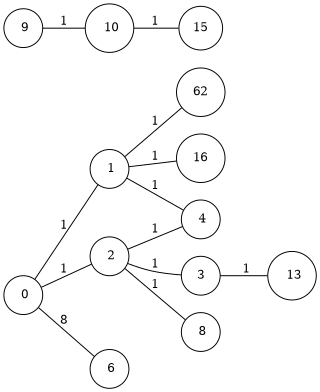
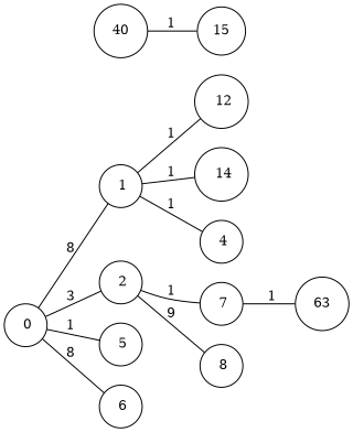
  graph {
    fixedsize="true;"
    rankdir=LR
    node [color=black fontsize=12 hight=.12 shape=circle]
    edge [fontsize=12]
    n1 [label=" 0" width=.12]
    n2 [label=" 1" width=.12]
    n3 [label=" 2" width=.12]
+   n4 [label=" 5" width=.12]
    n5 [label=" 6" width=.12]
-   n6 [label=62 width=.12]
-   n7 [label=16 width=.12]
+   n6 [label=" 12" width=.12]
+   n7 [label=" 14" width=.12]
    n8 [label=" 4" width=.12]
-   n9 [label=3 width=.12]
+   n9 [label=" 7" width=.12]
    n10 [label=" 8" width=.12]
-   n11 [label=" 9" width=.12]
-   n12 [label=" 10" width=.12]
-   n13 [label=" 13" width=.12]
+   n12 [label=40 width=.12]
+   n13 [label=63 width=.12]
    n14 [label=15 width=.12]
-   n1 -- n2 [label=1]
-   n1 -- n3 [label=1]
+   n1 -- n2 [label=8]
+   n1 -- n3 [label=3]
+   n1 -- n4 [label=1]
    n1 -- n5 [label=8]
    n2 -- n6 [label=1]
    n2 -- n7 [label=1]
    n2 -- n8 [label=1]
-   n3 -- n8 [label=1]
    n3 -- n9 [label=1]
-   n3 -- n10 [label=1]
+   n3 -- n10 [label=9]
    n9 -- n13 [label=1]
-   n11 -- n12 [label=1]
    n12 -- n14 [label=1]
  }
